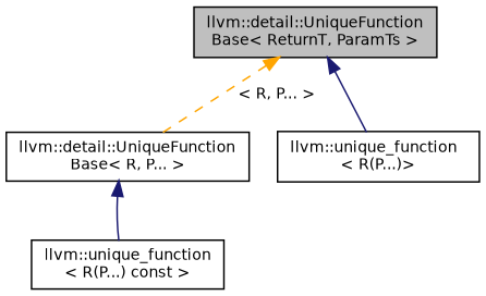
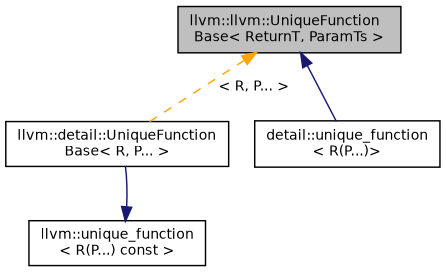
  digraph {
    node [color=black fontname=Helvetica fontsize=10 shape=record]
    edge [color=midnightblue dir=back fontname=Helvetica fontsize=10 labelfontname=Helvetica labelfontsize=10 style=solid]
-   n1 [fillcolor=grey75 fontcolor=black height=0.2 label="llvm::detail::UniqueFunction\lBase\< ReturnT, ParamTs \>" style=filled width=0.4]
+   n1 [fillcolor=grey75 fontcolor=black height=0.2 label="llvm::llvm::UniqueFunction\lBase\< ReturnT, ParamTs \>" style=filled width=0.4]
    n2 [height=0.2 label="llvm::detail::UniqueFunction\lBase\< R, P... \>" width=0.4]
-   n3 [height=0.2 label="llvm::unique_function\l\< R(P...)\>" width=0.4]
+   n3 [height=0.2 label="detail::unique_function\l\< R(P...)\>" width=0.4]
    n4 [height=0.2 label="llvm::unique_function\l\< R(P...) const \>" width=0.4]
    n1 -> n2 [color=orange label=" \< R, P... \>" style=dashed]
    n1 -> n3
-   n2 -> n4
+   n4 -> n2
  }
